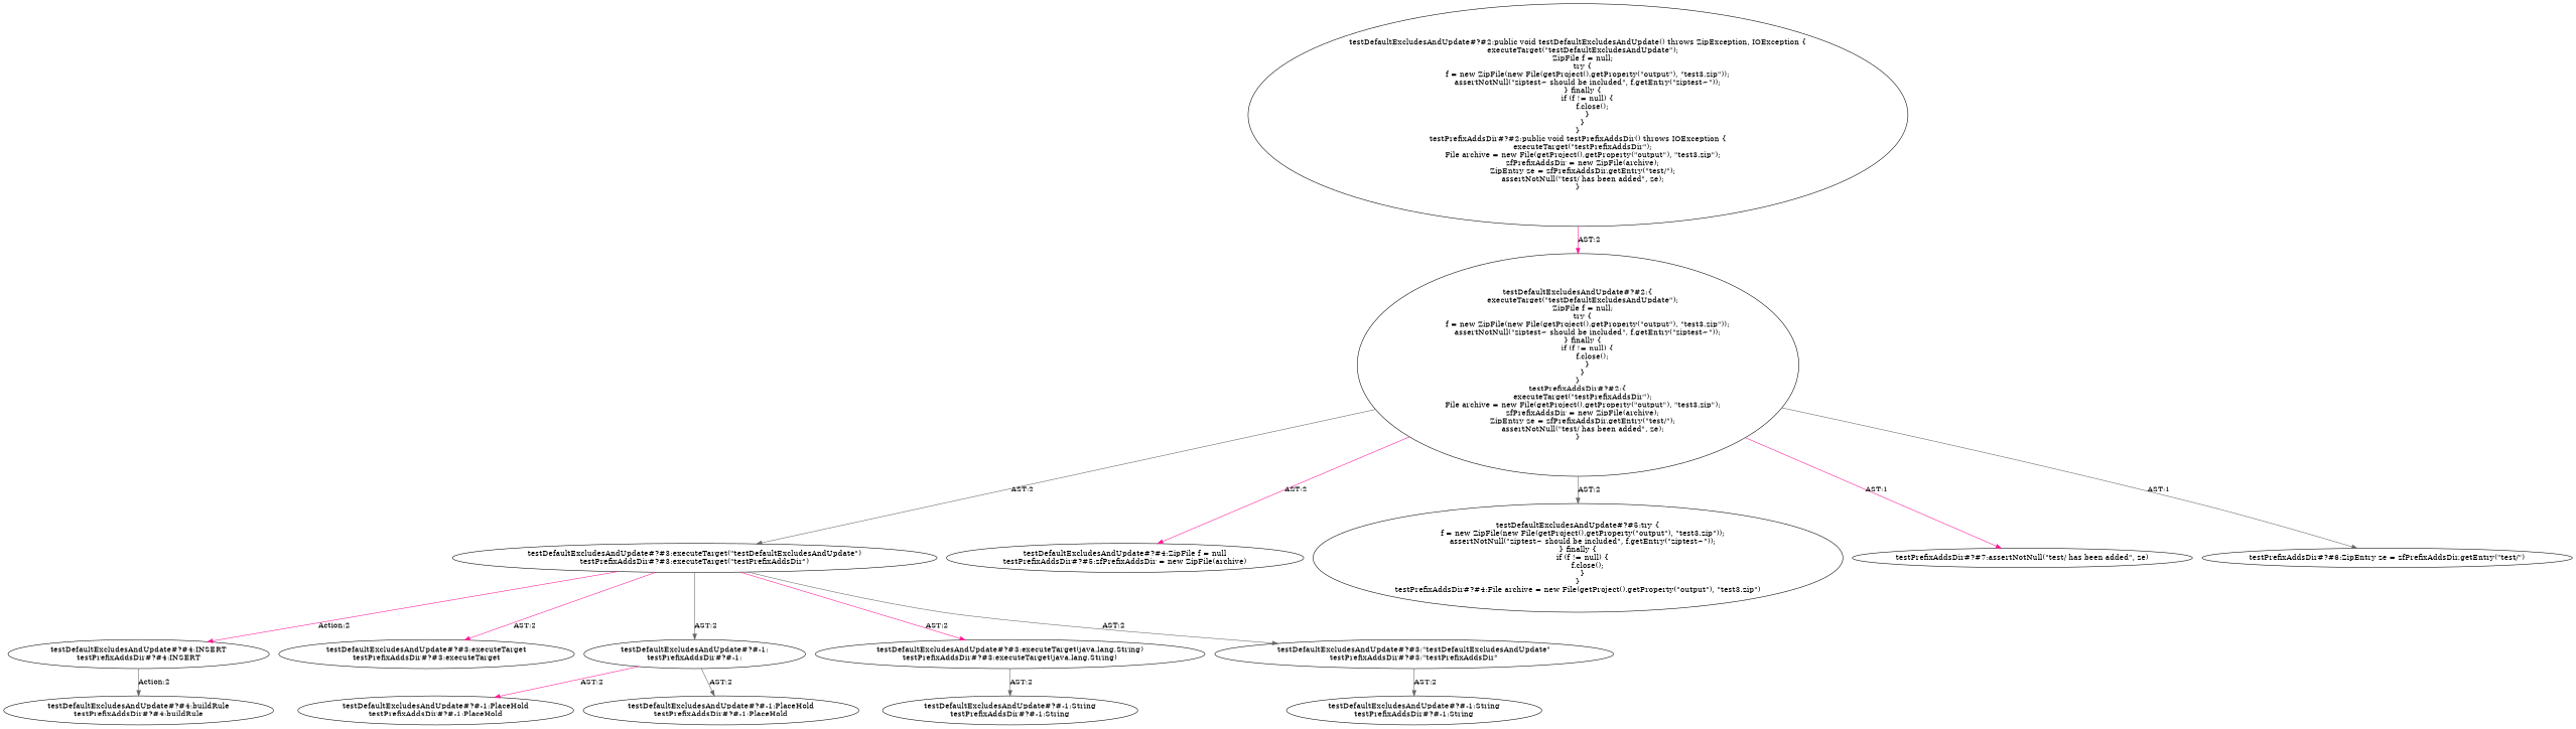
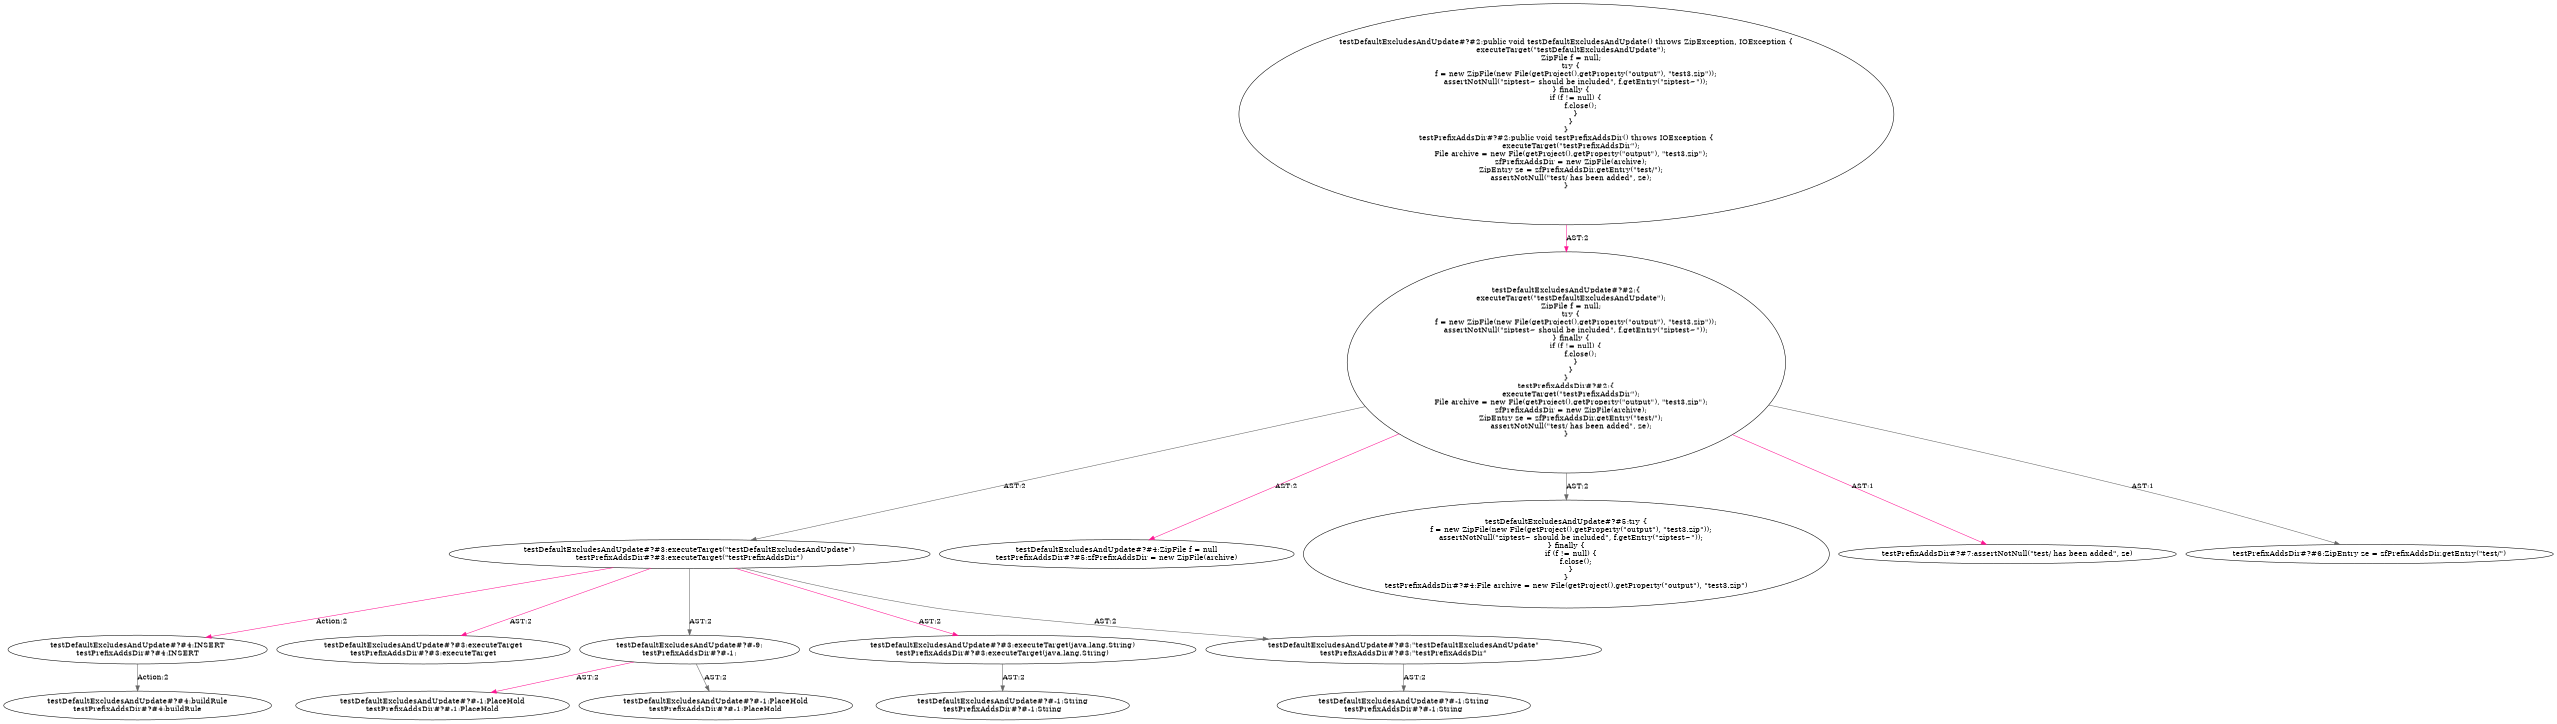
  digraph {
    node [shape=ellipse]
    edge [color=gray40]
    n1 [label="testDefaultExcludesAndUpdate#?#4:INSERT\ntestPrefixAddsDir#?#4:INSERT"]
    n2 [label="testDefaultExcludesAndUpdate#?#4:buildRule\ntestPrefixAddsDir#?#4:buildRule"]
    n3 [label="testDefaultExcludesAndUpdate#?#3:executeTarget(\"testDefaultExcludesAndUpdate\")\ntestPrefixAddsDir#?#3:executeTarget(\"testPrefixAddsDir\")"]
    n4 [label="testDefaultExcludesAndUpdate#?#3:executeTarget\ntestPrefixAddsDir#?#3:executeTarget"]
-   n5 [label="testDefaultExcludesAndUpdate#?#-1:\ntestPrefixAddsDir#?#-1:"]
+   n5 [label="testDefaultExcludesAndUpdate#?#-9:\ntestPrefixAddsDir#?#-1:"]
    n6 [label="testDefaultExcludesAndUpdate#?#3:executeTarget(java.lang.String)\ntestPrefixAddsDir#?#3:executeTarget(java.lang.String)"]
    n7 [label="testDefaultExcludesAndUpdate#?#3:\"testDefaultExcludesAndUpdate\"\ntestPrefixAddsDir#?#3:\"testPrefixAddsDir\""]
    n8 [label="testDefaultExcludesAndUpdate#?#2:\{\n    executeTarget(\"testDefaultExcludesAndUpdate\");\n    ZipFile f = null;\n    try \{\n        f = new ZipFile(new File(getProject().getProperty(\"output\"), \"test3.zip\"));\n        assertNotNull(\"ziptest~ should be included\", f.getEntry(\"ziptest~\"));\n    \} finally \{\n        if (f != null) \{\n            f.close();\n        \}\n    \}\n\}\ntestPrefixAddsDir#?#2:\{\n    executeTarget(\"testPrefixAddsDir\");\n    File archive = new File(getProject().getProperty(\"output\"), \"test3.zip\");\n    zfPrefixAddsDir = new ZipFile(archive);\n    ZipEntry ze = zfPrefixAddsDir.getEntry(\"test/\");\n    assertNotNull(\"test/ has been added\", ze);\n\}"]
    n9 [label="testDefaultExcludesAndUpdate#?#4:ZipFile f = null\ntestPrefixAddsDir#?#5:zfPrefixAddsDir = new ZipFile(archive)"]
    n10 [label="testDefaultExcludesAndUpdate#?#5:try \{\n    f = new ZipFile(new File(getProject().getProperty(\"output\"), \"test3.zip\"));\n    assertNotNull(\"ziptest~ should be included\", f.getEntry(\"ziptest~\"));\n\} finally \{\n    if (f != null) \{\n        f.close();\n    \}\n\}\ntestPrefixAddsDir#?#4:File archive = new File(getProject().getProperty(\"output\"), \"test3.zip\")"]
    n11 [label="testPrefixAddsDir#?#7:assertNotNull(\"test/ has been added\", ze)"]
    n12 [label="testPrefixAddsDir#?#6:ZipEntry ze = zfPrefixAddsDir.getEntry(\"test/\")"]
    n13 [label="testDefaultExcludesAndUpdate#?#2:public void testDefaultExcludesAndUpdate() throws ZipException, IOException \{\n    executeTarget(\"testDefaultExcludesAndUpdate\");\n    ZipFile f = null;\n    try \{\n        f = new ZipFile(new File(getProject().getProperty(\"output\"), \"test3.zip\"));\n        assertNotNull(\"ziptest~ should be included\", f.getEntry(\"ziptest~\"));\n    \} finally \{\n        if (f != null) \{\n            f.close();\n        \}\n    \}\n\}\ntestPrefixAddsDir#?#2:public void testPrefixAddsDir() throws IOException \{\n    executeTarget(\"testPrefixAddsDir\");\n    File archive = new File(getProject().getProperty(\"output\"), \"test3.zip\");\n    zfPrefixAddsDir = new ZipFile(archive);\n    ZipEntry ze = zfPrefixAddsDir.getEntry(\"test/\");\n    assertNotNull(\"test/ has been added\", ze);\n\}"]
    n14 [label="testDefaultExcludesAndUpdate#?#-1:PlaceHold\ntestPrefixAddsDir#?#-1:PlaceHold"]
    n15 [label="testDefaultExcludesAndUpdate#?#-1:PlaceHold\ntestPrefixAddsDir#?#-1:PlaceHold"]
    n16 [label="testDefaultExcludesAndUpdate#?#-1:String\ntestPrefixAddsDir#?#-1:String"]
    n17 [label="testDefaultExcludesAndUpdate#?#-1:String\ntestPrefixAddsDir#?#-1:String"]
    n1 -> n2 [label="Action:2"]
    n3 -> n1 [label="Action:2" color=deeppink]
    n3 -> n4 [label="AST:2" color=deeppink]
    n3 -> n5 [label="AST:2"]
    n3 -> n6 [label="AST:2" color=deeppink]
    n3 -> n7 [label="AST:2"]
    n5 -> n14 [label="AST:2" color=deeppink]
    n5 -> n15 [label="AST:2"]
    n6 -> n16 [label="AST:2"]
    n7 -> n17 [label="AST:2"]
    n8 -> n3 [label="AST:2"]
    n8 -> n9 [label="AST:2" color=deeppink]
    n8 -> n10 [label="AST:2"]
    n8 -> n11 [label="AST:1" color=deeppink]
    n8 -> n12 [label="AST:1"]
    n13 -> n8 [label="AST:2" color=deeppink]
  }
